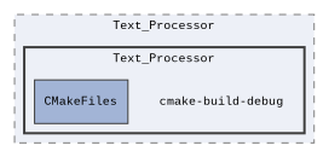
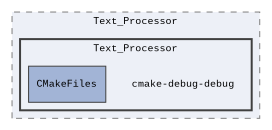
  digraph {
    compound=true
    fontname="Liberation Mono"
    node [fontname="Liberation Mono" fontsize=10]
-   n1 [label="cmake-build-debug" shape=plaintext]
+   n1 [label="cmake-debug-debug" shape=plaintext]
    n2 [color=grey25 fillcolor="#a2b4d6" label=CMakeFiles shape=box style="filled,"]
    subgraph cluster_1 {
      bgcolor="#edf0f7"
      fontsize=10
      label=Text_Processor
      pencolor=grey50
      style="filled,dashed,"
      subgraph cluster_2 {
        bgcolor="#edf0f7"
        fontsize=10
        pencolor=grey25
        style="filled,bold,"
        n1
        n2
      }
    }
  }
